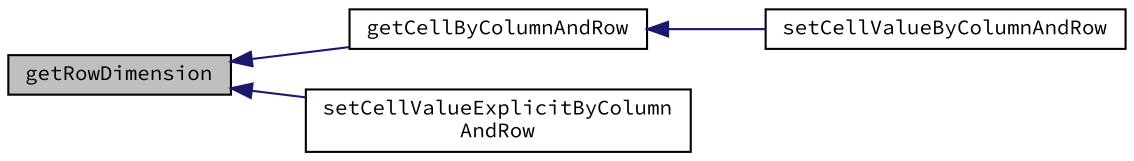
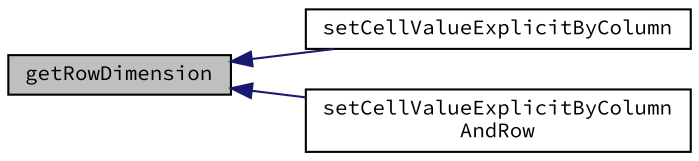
  digraph {
    fontname="Source Code Pro"
    rankdir=LR
    node [color=black fillcolor=white fontname="Source Code Pro" fontsize=10 shape=record style=filled]
    edge [color=midnightblue dir=back fontname="Source Code Pro" fontsize=10 labelfontname=Helvetica labelfontsize=10 style=solid]
    n1 [fillcolor=grey75 fontcolor=black height=0.2 label=getRowDimension width=0.4]
-   n2 [height=0.2 label=getCellByColumnAndRow width=0.4]
+   n2 [height=0.2 label=setCellValueExplicitByColumn width=0.4]
    n3 [height=0.2 label="setCellValueExplicitByColumn\lAndRow" width=0.4]
-   n4 [height=0.2 label=setCellValueByColumnAndRow width=0.4]
    n1 -> n2
    n1 -> n3
-   n2 -> n4
  }
